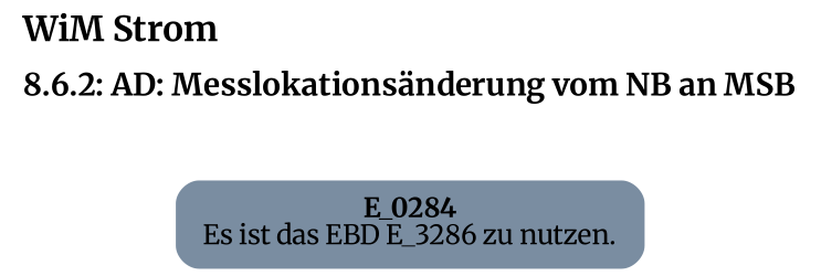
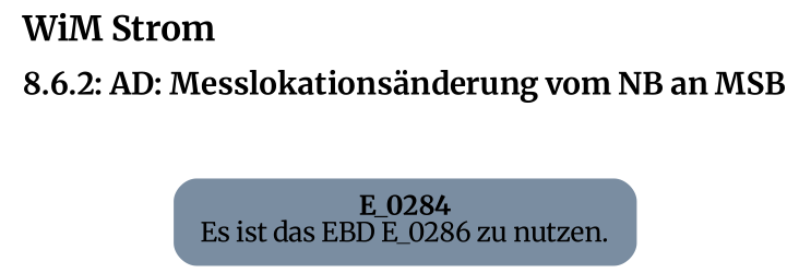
  digraph {
    concentrate=true
    fontname=Merriweather
    fontsize=12
    label=<<B><FONT POINT-SIZE="18">WiM Strom</FONT></B><BR align="left"/><BR/><B><FONT POINT-SIZE="16">8.6.2: AD: Messlokationsänderung vom NB an MSB</FONT></B><BR align="left"/><BR/><BR/><BR/>>
    labelloc=t
    pack=true
    packmode=array
    rankdir=LR
-   n1 [fillcolor="#7a8da1" fontname=Merriweather label=<<B>E_0284</B><BR align="center"/><FONT>Es ist das EBD E_3286 zu nutzen.</FONT><BR align="center"/>> margin="0.2,0.12" penwidth=0.0 shape=box style="filled,rounded"]
+   n1 [fillcolor="#7a8da1" fontname=Merriweather label=<<B>E_0284</B><BR align="center"/><FONT>Es ist das EBD E_0286 zu nutzen.</FONT><BR align="center"/>> margin="0.2,0.12" penwidth=0.0 shape=box style="filled,rounded"]
  }
